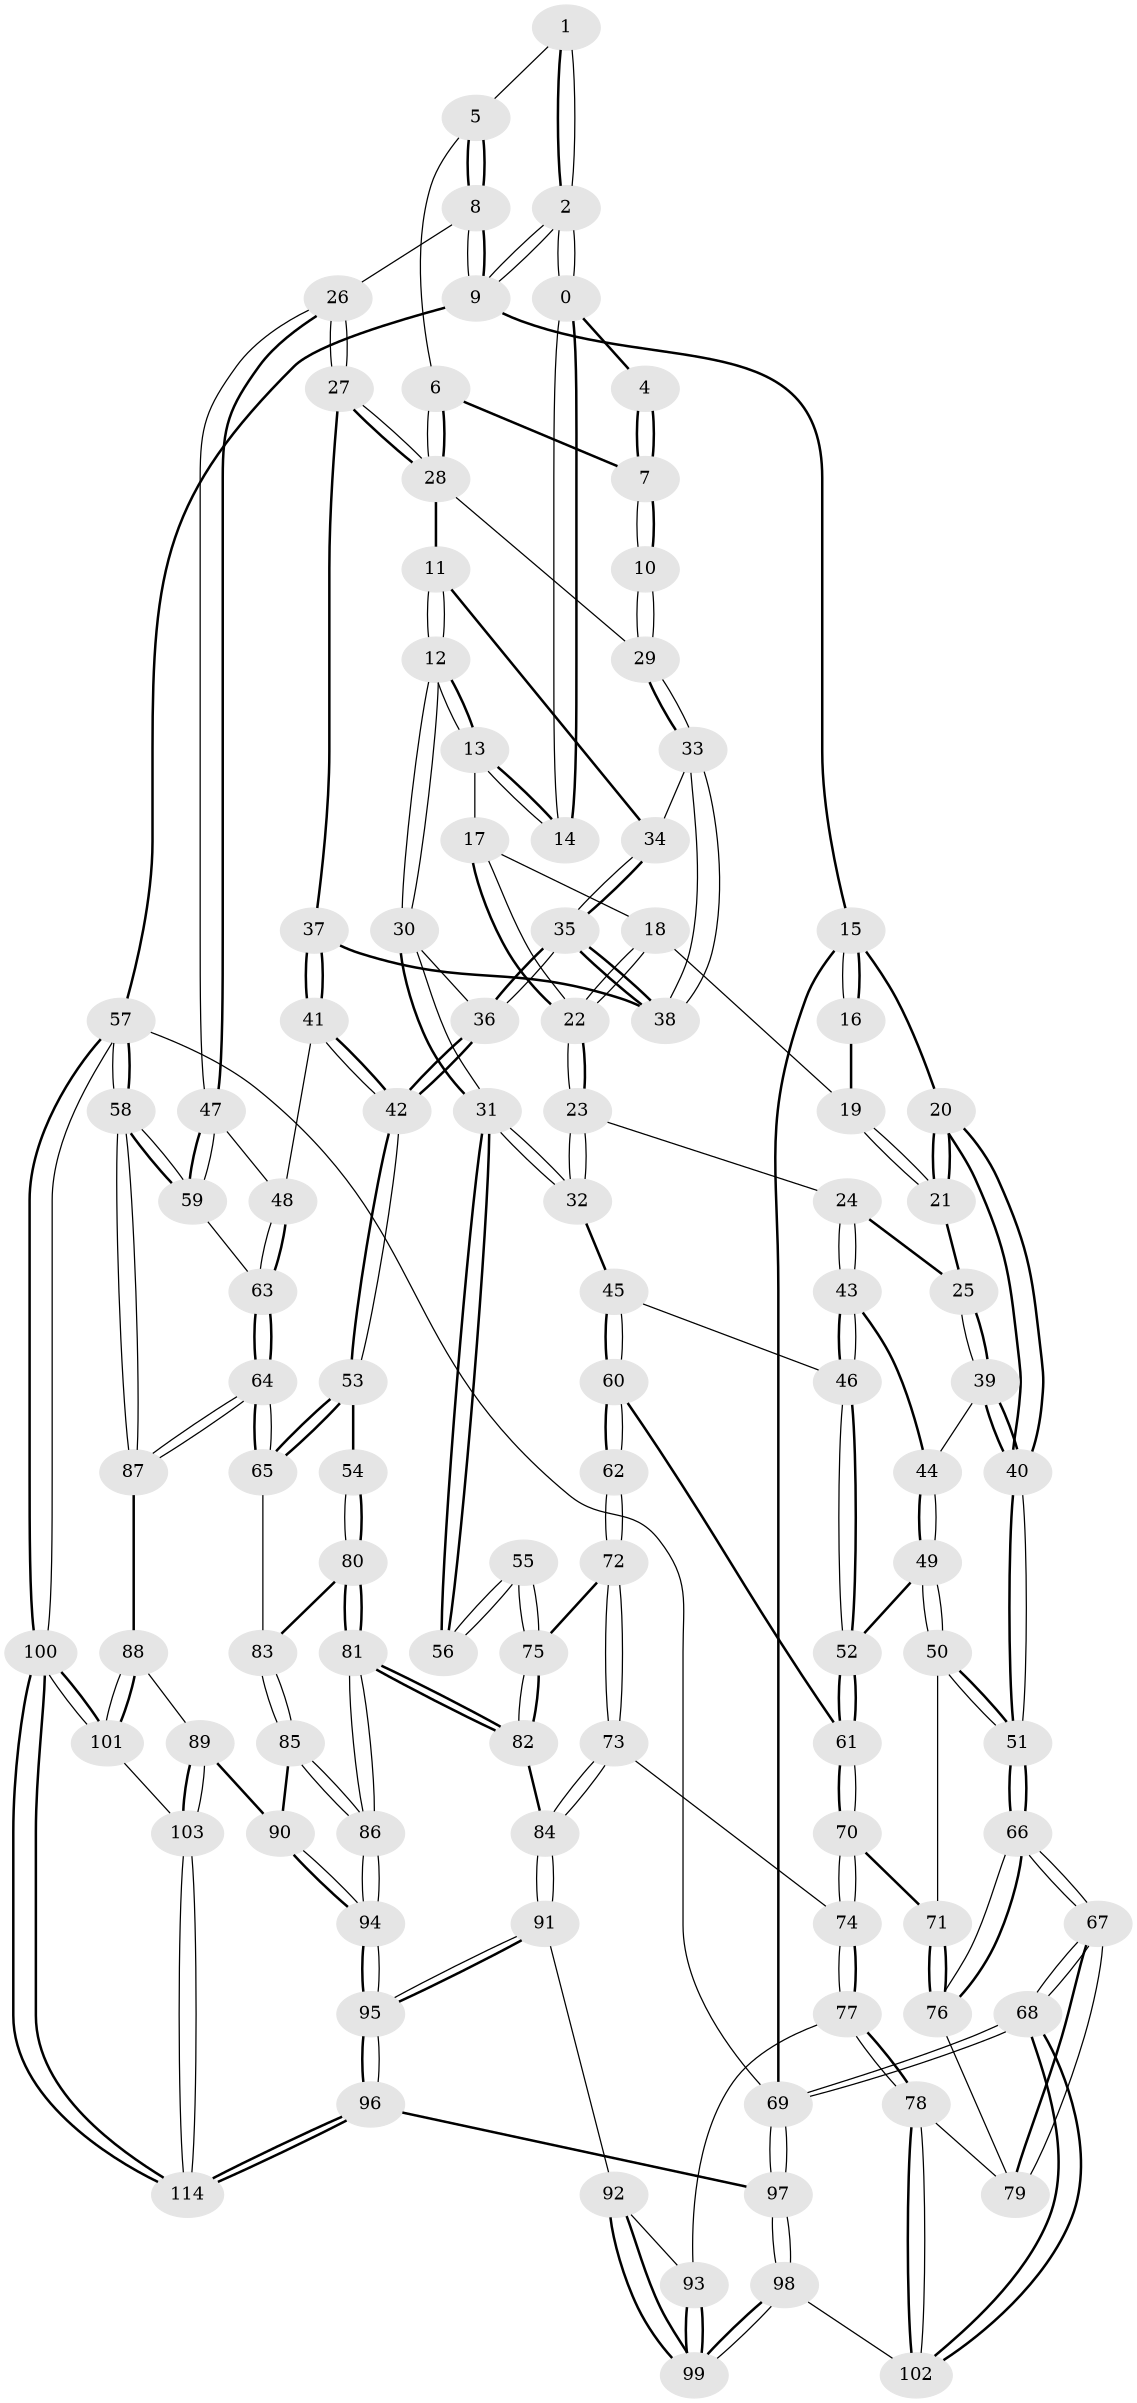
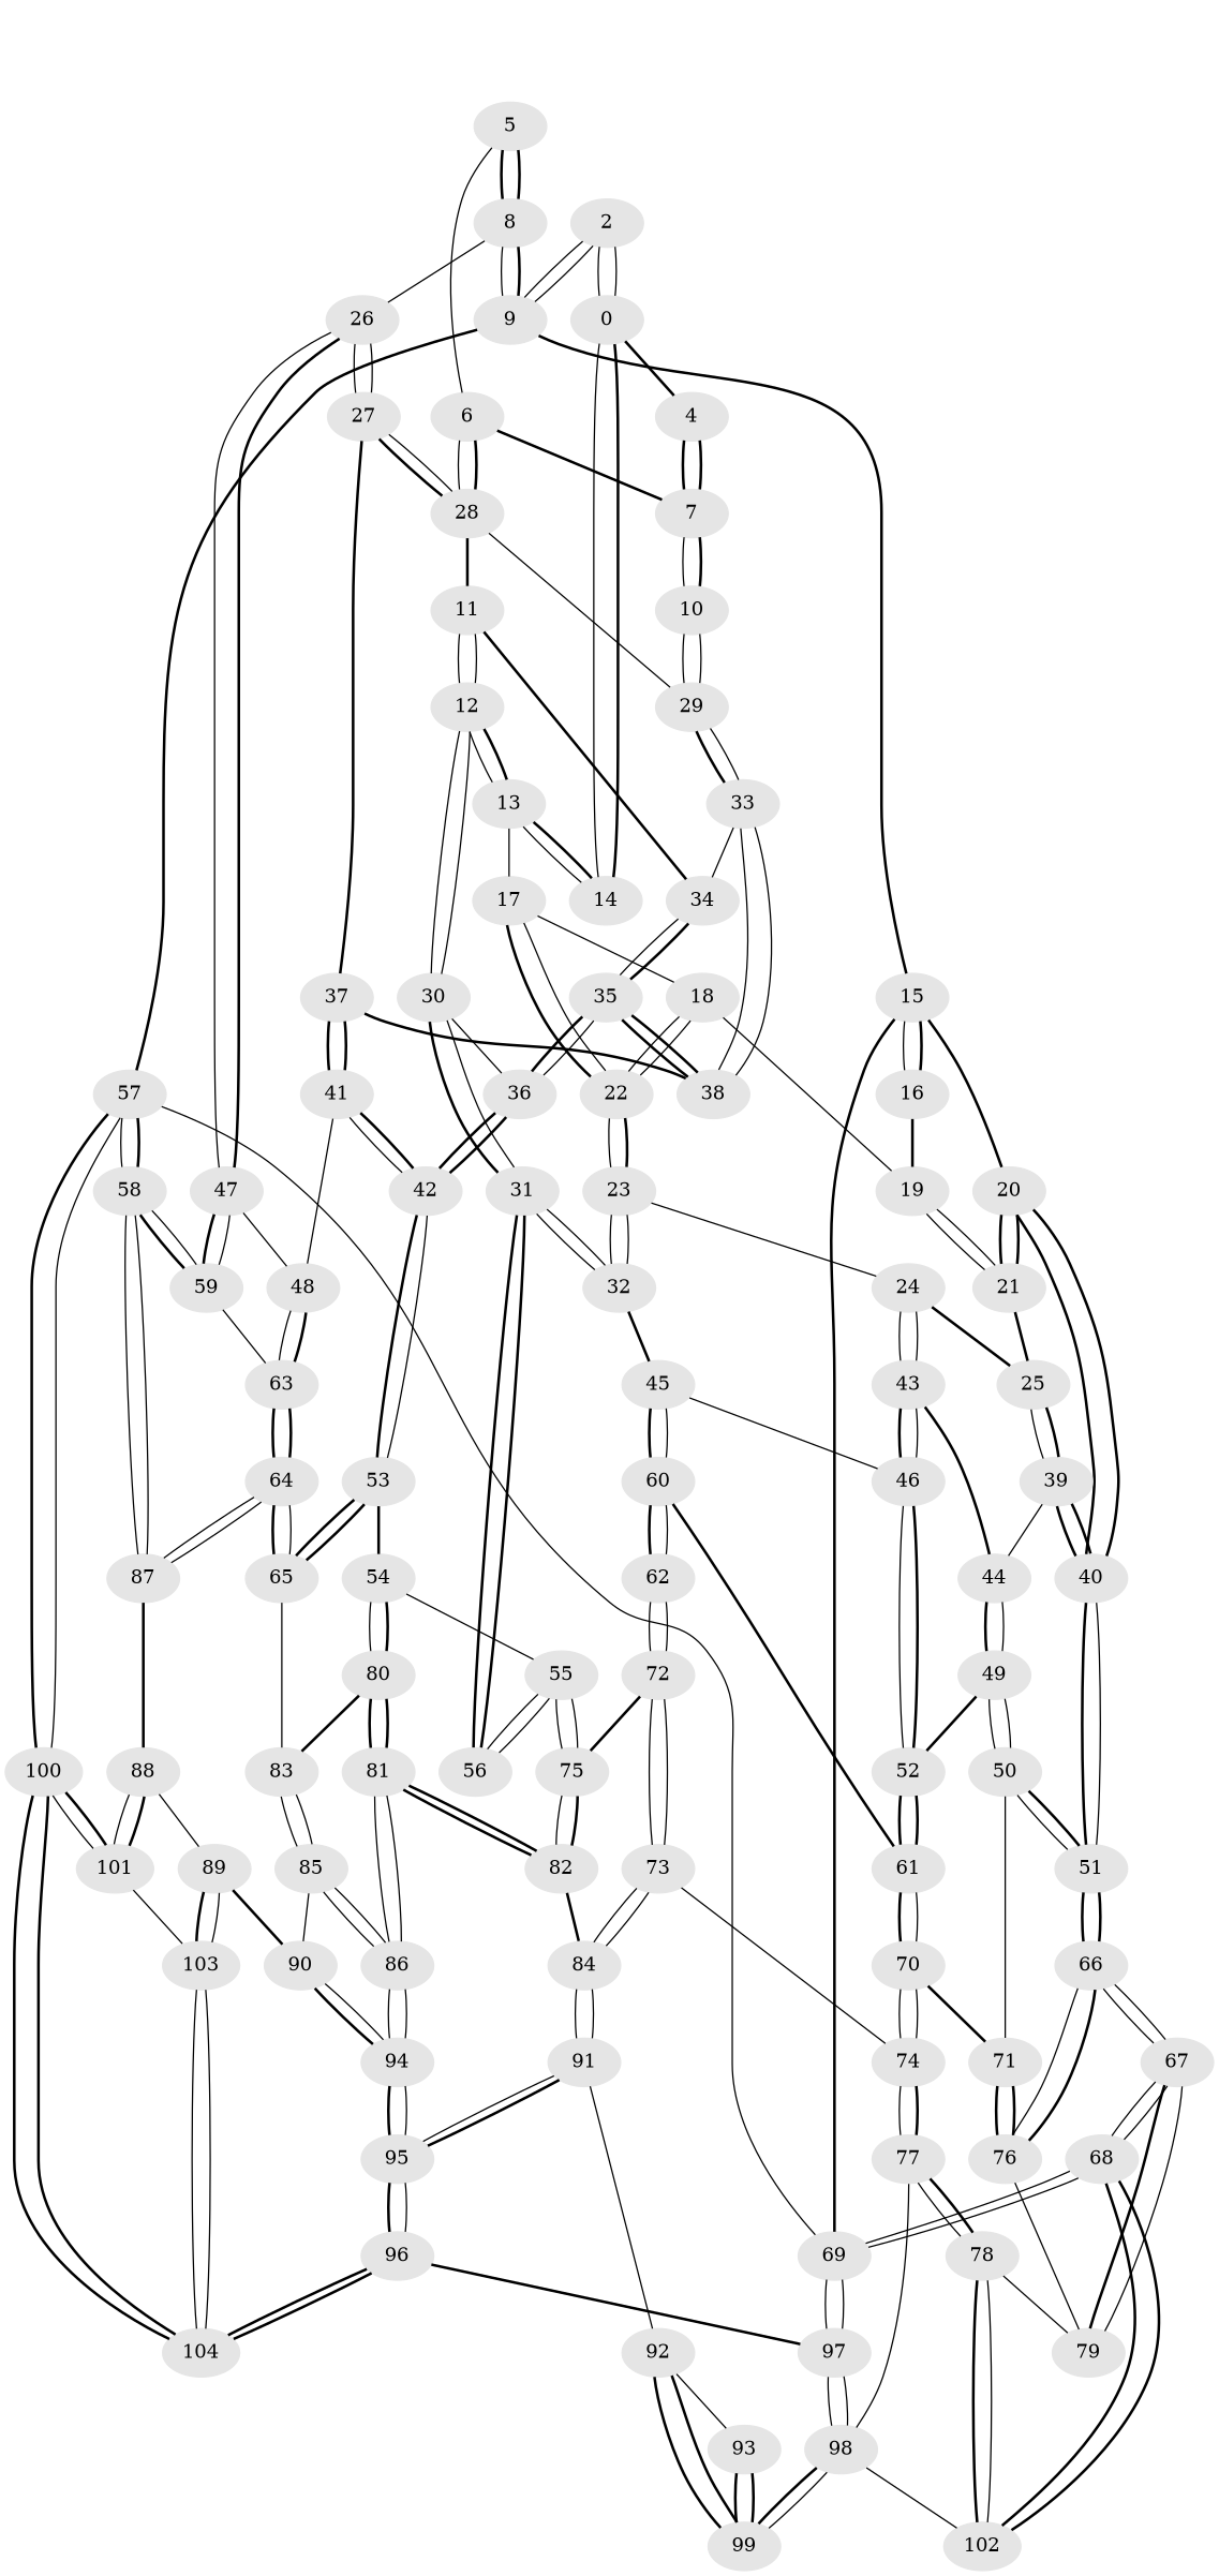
  graph {
    node [color=gray90 style=filled]
    edge [style=solid]
-   1
    2
    5
    n4 [label=0]
    9
    6
    8
    4
    14
    15
    57
    7
    10
    28
    26
    11
    29
    27
    47
    16
    20
    69
    58
    100
    12
    34
    33
    13
    30
    35
    17
    31
    36
    18
    22
    19
    21
    40
    97
    23
    25
    51
    39
    24
    32
    43
    45
    44
    46
    37
    48
    59
    38
    41
    56
    42
    60
    53
    49
    66
    63
    54
    65
    52
    50
    61
    62
    64
    71
    76
    67
    70
    55
    80
    83
    75
    81
    82
    72
    87
    101
-   104 [label=114]
+   104
    88
    74
    73
    85
    68
    79
    102
    98
    77
    84
    91
    78
    93
    99
    86
    94
    90
    92
    95
    89
    103
    96
-   1 -- 2 [style=bold]
-   1 -- 2
-   1 -- 5
    2 -- n4
    2 -- n4
    2 -- 9
    2 -- 9
    5 -- 6
    5 -- 8 [style=bold]
    5 -- 8 [style=bold]
    n4 -- 4 [style=bold]
    n4 -- 14
    n4 -- 14 [style=bold]
    9 -- 15 [style=bold]
    9 -- 57 [style=bold]
    6 -- 7 [style=bold]
    6 -- 28
    6 -- 28 [style=bold]
    8 -- 9
    8 -- 9 [style=bold]
    8 -- 26
    4 -- 7 [style=bold]
    4 -- 7 [style=bold]
    15 -- 16
    15 -- 16 [style=bold]
    15 -- 20 [style=bold]
    15 -- 69 [style=bold]
    57 -- 69
    57 -- 58
    57 -- 58 [style=bold]
    57 -- 100 [style=bold]
    57 -- 100
    7 -- 10
    7 -- 10 [style=bold]
    10 -- 29
    10 -- 29
    28 -- 11 [style=bold]
    28 -- 29
    26 -- 27
    26 -- 27
    26 -- 47
    26 -- 47 [style=bold]
    11 -- 12
    11 -- 12
    11 -- 34 [style=bold]
    29 -- 33 [style=bold]
    29 -- 33
    27 -- 28 [style=bold]
    27 -- 28
    27 -- 37 [style=bold]
    47 -- 48
    47 -- 59 [style=bold]
    47 -- 59
    16 -- 19 [style=bold]
    20 -- 21 [style=bold]
    20 -- 21 [style=bold]
    20 -- 40 [style=bold]
    20 -- 40 [style=bold]
    69 -- 97
    69 -- 97
    58 -- 59 [style=bold]
    58 -- 59
    58 -- 87
    58 -- 87
    100 -- 101
    100 -- 101 [style=bold]
    100 -- 104 [style=bold]
    100 -- 104 [style=bold]
    12 -- 13
    12 -- 13 [style=bold]
    12 -- 30
    12 -- 30
    34 -- 35
    34 -- 35 [style=bold]
    33 -- 34
    33 -- 38
    33 -- 38
    13 -- 14
    13 -- 14 [style=bold]
    13 -- 17
    30 -- 31 [style=bold]
    30 -- 31
    30 -- 36
    35 -- 36 [style=bold]
    35 -- 36
    35 -- 38 [style=bold]
    35 -- 38 [style=bold]
    17 -- 18
    17 -- 22 [style=bold]
    17 -- 22
    31 -- 32
    31 -- 32
    31 -- 56 [style=bold]
    31 -- 56 [style=bold]
    36 -- 42 [style=bold]
    36 -- 42 [style=bold]
    18 -- 22
    18 -- 22
    18 -- 19
    22 -- 23
    22 -- 23 [style=bold]
    19 -- 21
    19 -- 21
    21 -- 25 [style=bold]
    40 -- 51 [style=bold]
    40 -- 51
    97 -- 98
    97 -- 98
    23 -- 24
    23 -- 32
    23 -- 32
    25 -- 39
    25 -- 39 [style=bold]
    51 -- 66 [style=bold]
    51 -- 66 [style=bold]
    39 -- 40 [style=bold]
    39 -- 40 [style=bold]
    39 -- 44
    24 -- 25 [style=bold]
    24 -- 43
    24 -- 43
    32 -- 45 [style=bold]
    43 -- 44 [style=bold]
    43 -- 46 [style=bold]
    43 -- 46
    45 -- 46
    45 -- 60 [style=bold]
    45 -- 60
    44 -- 49 [style=bold]
    44 -- 49
    46 -- 52
    46 -- 52 [style=bold]
    37 -- 38 [style=bold]
    37 -- 41 [style=bold]
    37 -- 41 [style=bold]
    48 -- 63
    48 -- 63 [style=bold]
    59 -- 63
    41 -- 48
    41 -- 42
    41 -- 42 [style=bold]
    42 -- 53 [style=bold]
    42 -- 53
    60 -- 61 [style=bold]
    60 -- 62 [style=bold]
    60 -- 62
    53 -- 54 [style=bold]
    53 -- 65 [style=bold]
    53 -- 65 [style=bold]
    49 -- 52 [style=bold]
    49 -- 50
    49 -- 50
    66 -- 76
    66 -- 76 [style=bold]
    66 -- 67
    66 -- 67
    63 -- 64 [style=bold]
    63 -- 64 [style=bold]
+   54 -- 55
    54 -- 80
    54 -- 80 [style=bold]
    65 -- 83
    52 -- 61 [style=bold]
    52 -- 61 [style=bold]
    50 -- 51
    50 -- 51 [style=bold]
    50 -- 71
    61 -- 70 [style=bold]
    61 -- 70
    62 -- 72
    62 -- 72
    64 -- 65 [style=bold]
    64 -- 65
    64 -- 87
    64 -- 87
    71 -- 76 [style=bold]
    71 -- 76 [style=bold]
    76 -- 79
    67 -- 68
    67 -- 68
    67 -- 79 [style=bold]
    67 -- 79
    70 -- 71 [style=bold]
    70 -- 74
    70 -- 74
    55 -- 56
    55 -- 56
    55 -- 75
    55 -- 75
    80 -- 83 [style=bold]
    80 -- 81 [style=bold]
    80 -- 81 [style=bold]
    83 -- 85
    83 -- 85
    75 -- 82
    75 -- 82 [style=bold]
    81 -- 82 [style=bold]
    81 -- 82 [style=bold]
    81 -- 86
    81 -- 86
    82 -- 84 [style=bold]
    72 -- 75 [style=bold]
    72 -- 73
    72 -- 73
    87 -- 88 [style=bold]
    101 -- 103
    88 -- 101
    88 -- 101 [style=bold]
    88 -- 89
    74 -- 77
    74 -- 77 [style=bold]
    73 -- 74
    73 -- 84
    73 -- 84
    85 -- 86
    85 -- 86
-   85 -- 90 [style=bold]
+   85 -- 90
    68 -- 69
    68 -- 69
    68 -- 102 [style=bold]
    68 -- 102 [style=bold]
    98 -- 102
    98 -- 99 [style=bold]
    98 -- 99
    77 -- 78
    77 -- 78 [style=bold]
-   77 -- 93
+   77 -- 98
    84 -- 91
    84 -- 91
    91 -- 92
    91 -- 95
    91 -- 95 [style=bold]
    78 -- 79
    78 -- 102 [style=bold]
    78 -- 102
    93 -- 99 [style=bold]
    93 -- 99 [style=bold]
    86 -- 94
    86 -- 94
    94 -- 95 [style=bold]
    94 -- 95
    90 -- 94 [style=bold]
    90 -- 94
    92 -- 93
    92 -- 99 [style=bold]
    92 -- 99 [style=bold]
    95 -- 96 [style=bold]
    95 -- 96
    89 -- 90 [style=bold]
    89 -- 103 [style=bold]
    89 -- 103
    103 -- 104
    103 -- 104
    96 -- 97 [style=bold]
    96 -- 104 [style=bold]
    96 -- 104 [style=bold]
  }
